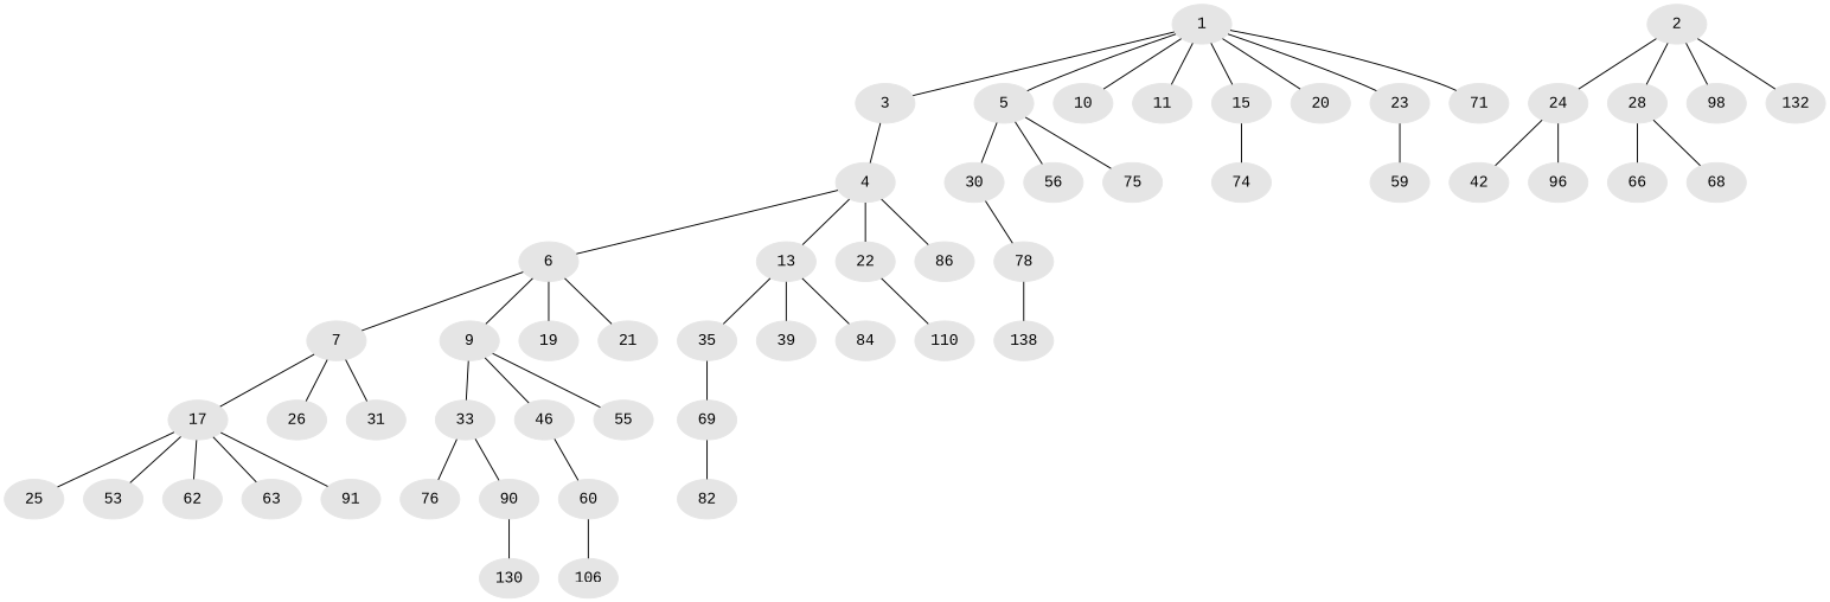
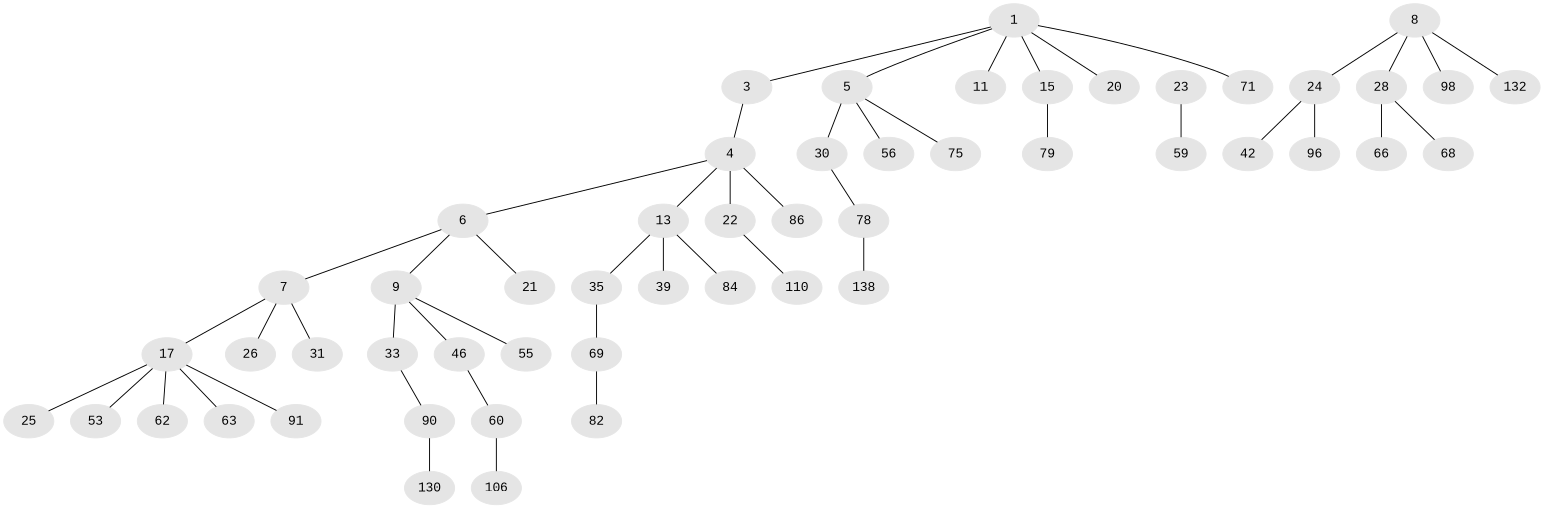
  graph {
    fontname="Liberation Mono"
    node [color=gray90 fontname="Liberation Mono" style=filled]
    edge [fontname="Liberation Mono"]
    1 [super="+2"]
    3
    5
-   10 [super="+88+127"]
    11 [super="+27"]
    15 [super="+41"]
    20 [super="+57"]
    23 [super="+44+135"]
    71 [super="+80+72"]
    4
    30 [super="+128+32+35+83+51+77"]
    56
    75
-   79 [label=74]
+   79
    59
    6
    13 [super="+36+64+37"]
    22 [super="+74+121+103"]
    86
    7
    9 [super="+49"]
-   19 [super="+115"]
    21 [super="+43+47"]
    n24 [label=35]
    39 [super="+117"]
    84
    110 [super="+125"]
    78
    17 [super="+18+133+58"]
    26 [super="+50"]
    31 [super="+93+73"]
    33 [super="+61+48+126"]
    46 [super="+100+105"]
    55 [super="+67"]
-   8 [super="+54+12" label=2]
+   8 [super="+54+12"]
    24 [super="+89+85+29"]
    28 [super="+70+34+40"]
    98
    132
    25
    53
    62
    63
    91
    42 [super="+97+45"]
    96
    66
    68
-   76 [super="+140"]
    90
    60
    69
    138
    130
    82
    106
    1 -- 3
    1 -- 5
-   1 -- 10
    1 -- 11
    1 -- 15
    1 -- 20
-   1 -- 23
    1 -- 71
    3 -- 4
    5 -- 30
    5 -- 56
    5 -- 75
    15 -- 79
    23 -- 59
    4 -- 6
    4 -- 13
    4 -- 22
    4 -- 86
    30 -- 78
    6 -- 7
    6 -- 9
-   6 -- 19
    6 -- 21
    13 -- n24
    13 -- 39
    13 -- 84
    22 -- 110
    7 -- 17
    7 -- 26
    7 -- 31
    9 -- 33
    9 -- 46
    9 -- 55
    n24 -- 69
    78 -- 138
    17 -- 25
    17 -- 53
    17 -- 62
    17 -- 63
    17 -- 91
-   33 -- 76
    33 -- 90
    46 -- 60
    8 -- 24
    8 -- 28
    8 -- 98
    8 -- 132
    24 -- 42
    24 -- 96
    28 -- 66
    28 -- 68
    90 -- 130
    60 -- 106
    69 -- 82
  }
